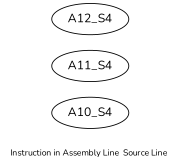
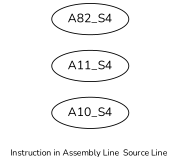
  digraph {
    fontsize=10
    label="Instruction in Assembly Line  Source Line "
    rankdir=LR
    fontname=Nunito
    node [fontname=Nunito]
    A10_S4
    A11_S4
-   A12_S4
+   A12_S4 [label=A82_S4]
  }
